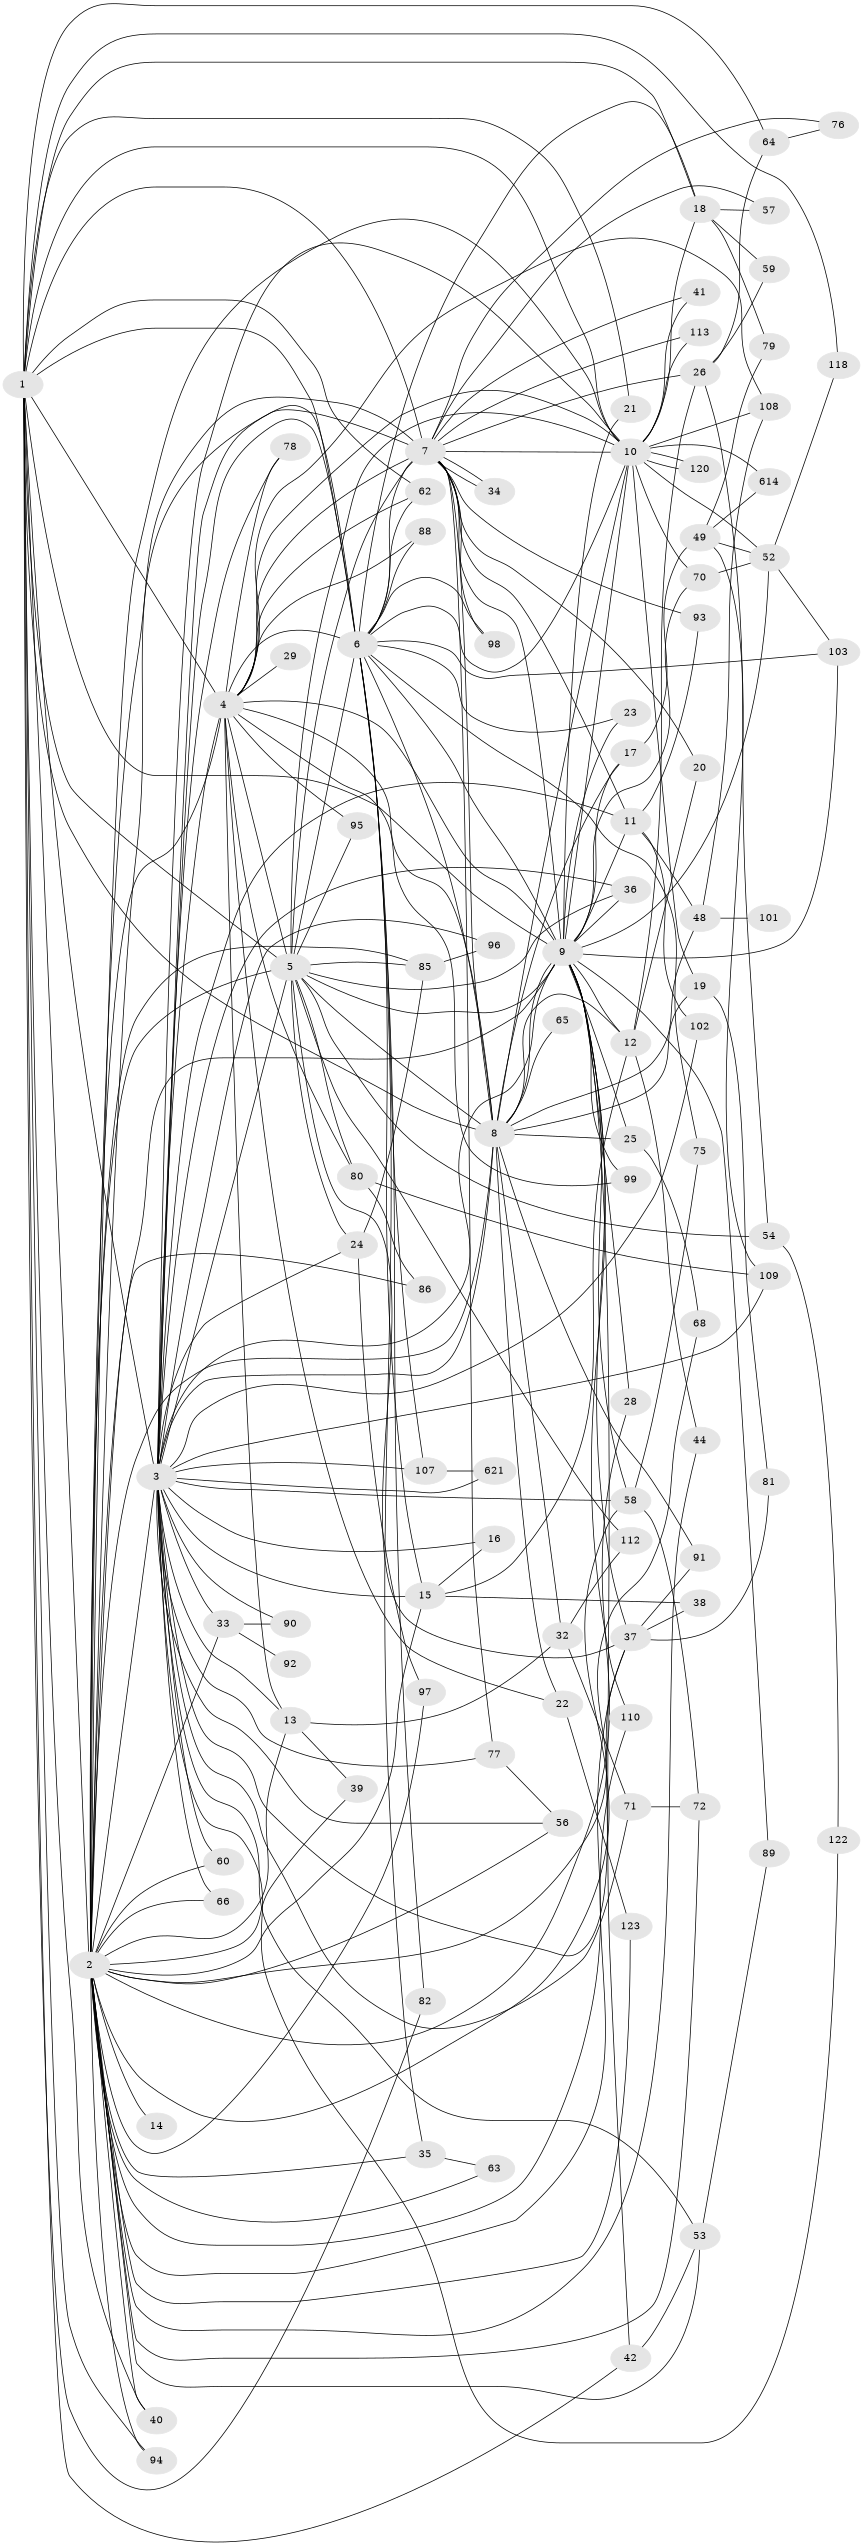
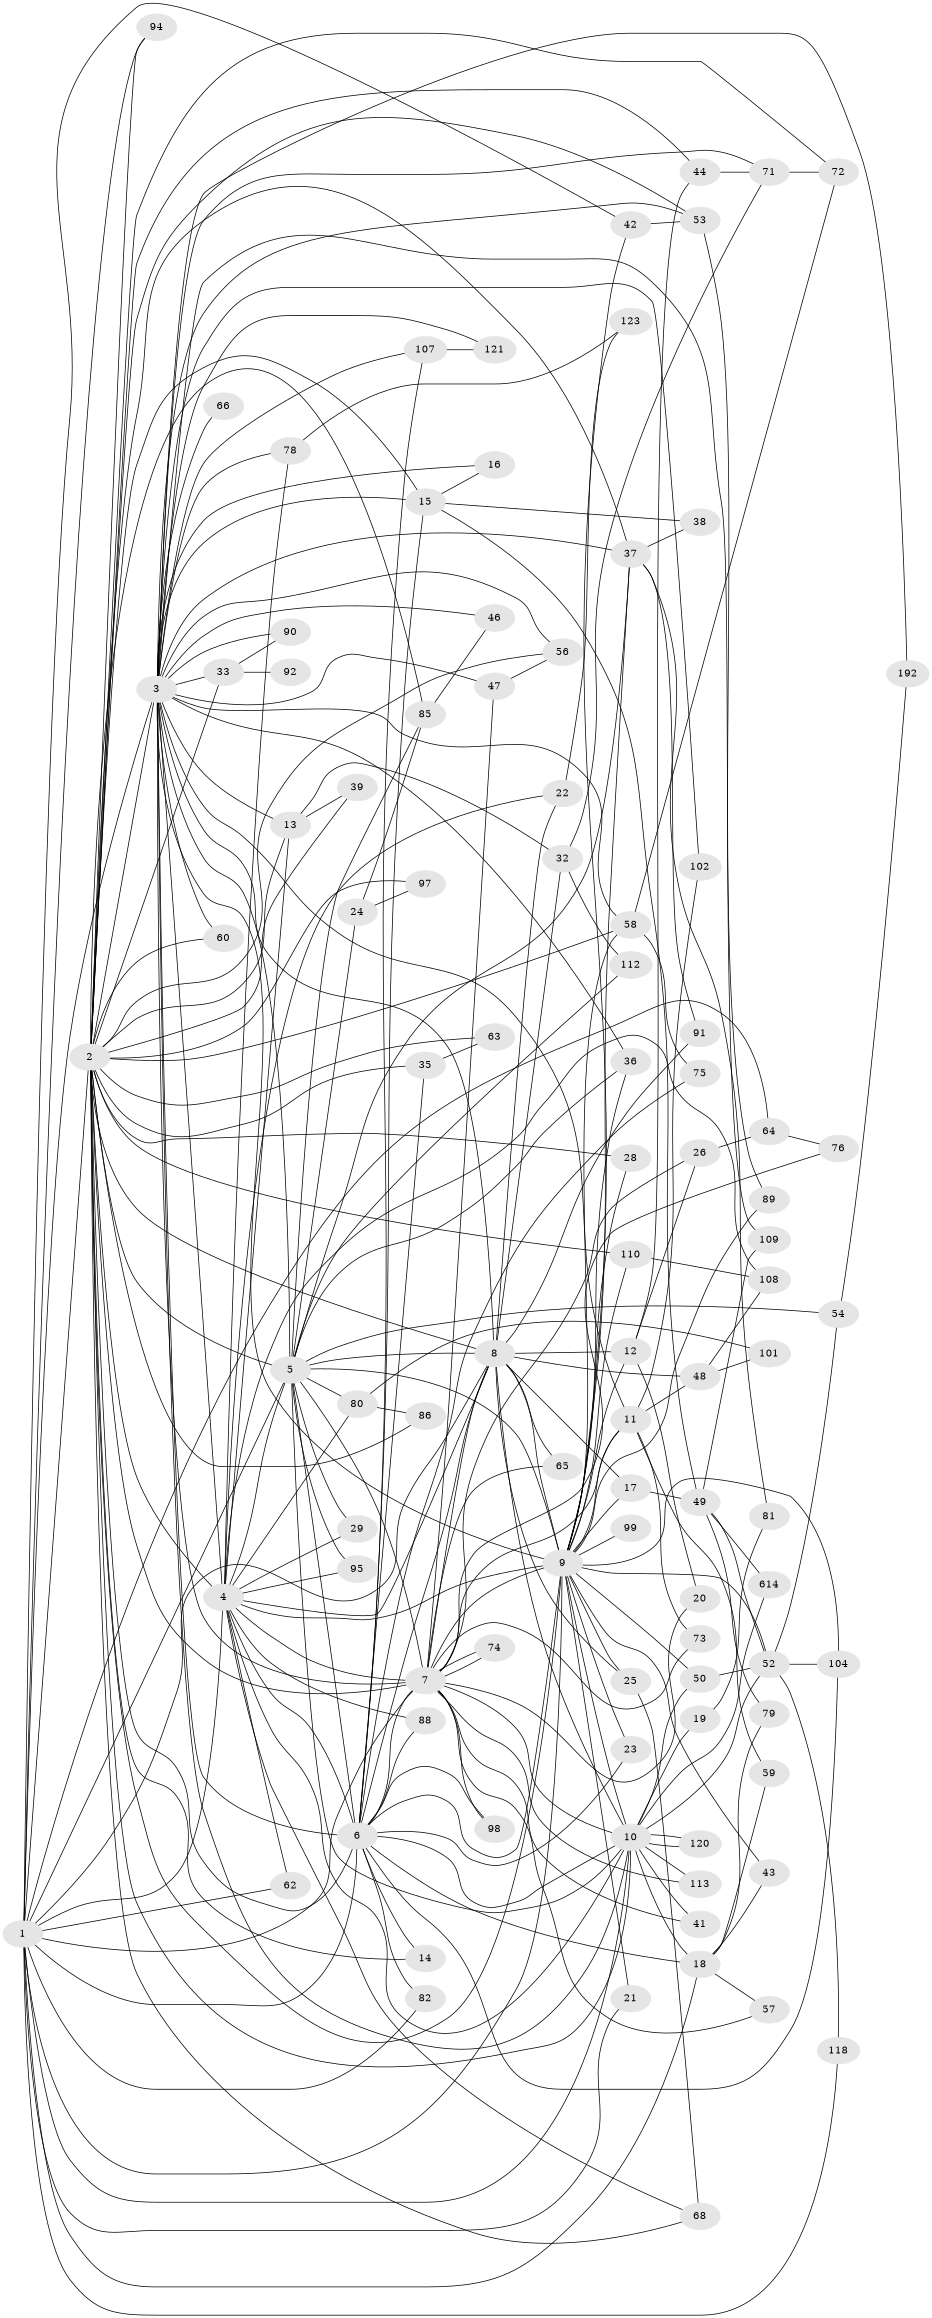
  graph {
    rankdir=LR
    node [color=gray90 style=filled]
    1 [super="+117"]
    2 [super="+46"]
    3 [super="+34"]
    4 [super="+93"]
    5 [super="+105"]
    6 [super="+27"]
    7 [super="+51"]
    8 [super="+87"]
    9 [super="+84"]
    10 [super="+119"]
    18 [super="+67"]
    21
-   40
    42
    62
    64 [super="+70"]
    82
    94
    118
    13 [super="+31"]
    14
    15 [super="+30"]
    28
    33 [super="+69"]
    35
    37 [super="+100"]
    39
    44
    53 [super="+77"]
    56 [super="+111"]
    58 [super="+106"]
    60
    63
    66
    68
    72
    85
    86
    97
    110
    123
    11 [super="+55"]
    16
    24
    36 [super="+116"]
-   47 [label=77]
+   47
    71 [super="+83"]
    78
    90
-   96
+   96 [label=46]
    102
    107
    109
-   121 [label=621]
-   122
+   121
+   122 [label=192]
    22
    29
    80
    88
    95
    99
    108 [super="+115"]
    54
    112
    23
    75
    98
-   103 [super="+124"]
+   103 [super="+124" label=104]
    20
    26
    41
    57
    65
-   73 [label=93]
-   74 [label=34]
+   73
+   74
    76
    113
    12 [super="+45"]
    17
    19
    25
    32
    48
    91
-   50 [super="+104" label=70]
+   43
+   50 [super="+104"]
    52 [super="+61"]
    89
    n89 [label=614]
    120
    59
    79
    38
    49
    92
    81
    101
    1 -- 2
    1 -- 3
    1 -- 4
    1 -- 5
    1 -- 6 [weight=2]
    1 -- 7
    1 -- 8
    1 -- 9
    1 -- 10
    1 -- 18
    1 -- 21
-   1 -- 40
    1 -- 42
    1 -- 62
    1 -- 64
    1 -- 82
    1 -- 94
    1 -- 118
    2 -- 3 [weight=2]
    2 -- 4
    2 -- 5
    2 -- 6
    2 -- 7
    2 -- 8
    2 -- 9
    2 -- 10
-   2 -- 40
    2 -- 94
    2 -- 13
    2 -- 14
    2 -- 15 [weight=2]
    2 -- 28
    2 -- 33 [weight=2]
    2 -- 35
    2 -- 37
    2 -- 39
    2 -- 44
    2 -- 53
    2 -- 56
    2 -- 58
    2 -- 60
    2 -- 63
-   2 -- 66
    2 -- 68
    2 -- 72
    2 -- 85
    2 -- 86
    2 -- 97
    2 -- 110
-   2 -- 123
+   78 -- 123
    3 -- 4
    3 -- 5
    3 -- 6
    3 -- 7
    3 -- 8
    3 -- 9
    3 -- 10
    3 -- 13
    3 -- 15
    3 -- 33
    3 -- 37
    3 -- 53
    3 -- 56
    3 -- 58
    3 -- 60
    3 -- 66
    3 -- 11
    3 -- 16
-   3 -- 24
    3 -- 36
    3 -- 47
    3 -- 71
    3 -- 78
    3 -- 90
    3 -- 96
    3 -- 102
    3 -- 107
    3 -- 109
    3 -- 121
    3 -- 122
    4 -- 5 [weight=2]
    4 -- 6
    4 -- 7
    4 -- 8
    4 -- 9
    4 -- 10
    4 -- 62
    4 -- 13
    4 -- 78
    4 -- 22
    4 -- 29
    4 -- 80
    4 -- 88
    4 -- 95
-   4 -- 99
+   4 -- 68
    4 -- 108
    5 -- 6
    5 -- 7
    5 -- 8
    5 -- 9
    5 -- 10
    5 -- 37
    5 -- 85
    5 -- 24
    5 -- 36
+   5 -- 29
    5 -- 80
    5 -- 95
    5 -- 54
    5 -- 112
    6 -- 7 [weight=2]
    6 -- 8
    6 -- 9
    6 -- 10
    6 -- 18
    6 -- 82
-   6 -- 62
+   6 -- 14
    6 -- 15
    6 -- 35
    6 -- 107
    6 -- 88
    6 -- 23
    6 -- 75
    6 -- 98
    6 -- 103
    7 -- 8
    7 -- 9
    7 -- 10
    7 -- 11
    7 -- 47
    7 -- 98
    7 -- 20
    7 -- 26
    7 -- 41
    7 -- 57
+   7 -- 65
    7 -- 73
    7 -- 74
    7 -- 74
    7 -- 76
    7 -- 113
    8 -- 9 [weight=2]
    8 -- 10
    8 -- 22
    8 -- 65
    8 -- 12
    8 -- 17
-   8 -- 19
    8 -- 25
    8 -- 32
    8 -- 48
    8 -- 91
    9 -- 10 [weight=2]
    9 -- 21
    9 -- 42
    9 -- 28
    9 -- 37
    9 -- 58
    9 -- 110
    9 -- 11
    9 -- 36
    9 -- 99
    9 -- 23 [weight=2]
    9 -- 103
    9 -- 12
    9 -- 17
    9 -- 25
+   9 -- 43
    9 -- 50
    9 -- 52
    9 -- 89
    10 -- 18
-   10 -- 108
+   110 -- 108
    10 -- 41
    10 -- 113
    10 -- 19
    10 -- 50
    10 -- 52
    10 -- n89
    10 -- 120
    10 -- 120
    18 -- 57
+   18 -- 43
    18 -- 59
    18 -- 79
    42 -- 53
    64 -- 76
    13 -- 39
    13 -- 32
    15 -- 16
    15 -- 38
-   15 -- 12
+   15 -- 49
    33 -- 90
    33 -- 92
    35 -- 63
    37 -- 91
    37 -- 38
    37 -- 81
+   44 -- 71
    53 -- 89
    58 -- 72
    58 -- 75
    85 -- 96
    11 -- 102
    11 -- 73
    11 -- 48
-   26 -- 59
+   11 -- 59
    24 -- 85
    24 -- 97
    47 -- 56
    71 -- 72
    107 -- 121
    22 -- 123
    80 -- 86
-   80 -- 109
+   80 -- 101
    54 -- 122
    26 -- 64 [weight=2]
-   26 -- 54
+   52 -- 54
    12 -- 44
    12 -- 20
    12 -- 26
    17 -- 49
    19 -- 81
    25 -- 68
    32 -- 71
    32 -- 112
    48 -- 108
    48 -- 101
    50 -- 52
    52 -- 118
    52 -- 103
    49 -- 109
    49 -- 52
    49 -- n89
    49 -- 79
  }
